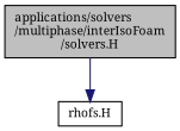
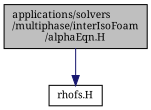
  digraph {
    fontname="Noto Serif"
    node [color=black fontname="Noto Serif" fontsize=10 shape=record]
-   n1 [fillcolor=grey75 fontcolor=black height=0.2 label="applications/solvers\l/multiphase/interIsoFoam\l/solvers.H" style=filled width=0.4]
+   n1 [fillcolor=grey75 fontcolor=black height=0.2 label="applications/solvers\l/multiphase/interIsoFoam\l/alphaEqn.H" style=filled width=0.4]
    n2 [height=0.2 label="rhofs.H" width=0.4]
    n1 -> n2 [color=midnightblue fontname="Noto Serif" fontsize=10 labelfontname=Helvetica labelfontsize=10 style=solid]
  }
